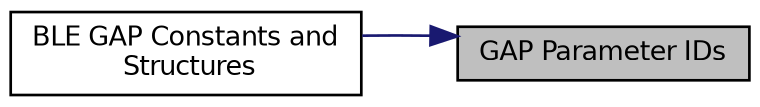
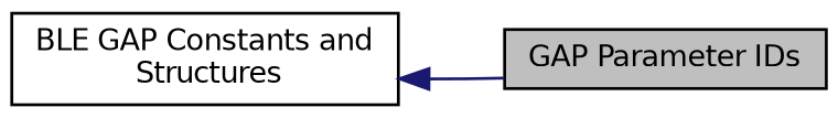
  digraph {
    rankdir=LR
    node [color=black fontname=Helvetica fontsize=10 shape=record style=filled]
    n1 [fillcolor=white height=0.2 label="BLE GAP Constants and\l Structures" width=0.4]
    n2 [fillcolor=grey75 fontcolor=black height=0.2 label="GAP Parameter IDs" width=0.4]
-   n2 -> n1 [color=midnightblue dir=back fontname=Helvetica fontsize=10 labelfontname=Helvetica labelfontsize=10 shape=plaintext style=solid]
+   n1 -> n2 [color=midnightblue dir=back fontname=Helvetica fontsize=10 labelfontname=Helvetica labelfontsize=10 shape=plaintext style=solid]
  }
